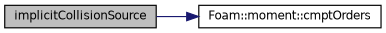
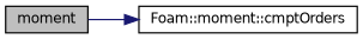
  digraph {
    rankdir=LR
    node [color=black fontname=Helvetica fontsize=10 shape=record]
-   n1 [fillcolor=grey75 fontcolor=black height=0.2 label=implicitCollisionSource style=filled width=0.4]
+   n1 [fillcolor=grey75 fontcolor=black height=0.2 label=moment style=filled width=0.4]
    n2 [height=0.2 label="Foam::moment::cmptOrders" width=0.4]
    n1 -> n2 [color=midnightblue fontname=Helvetica fontsize=10 labelfontname=Helvetica labelfontsize=10 style=solid]
  }
